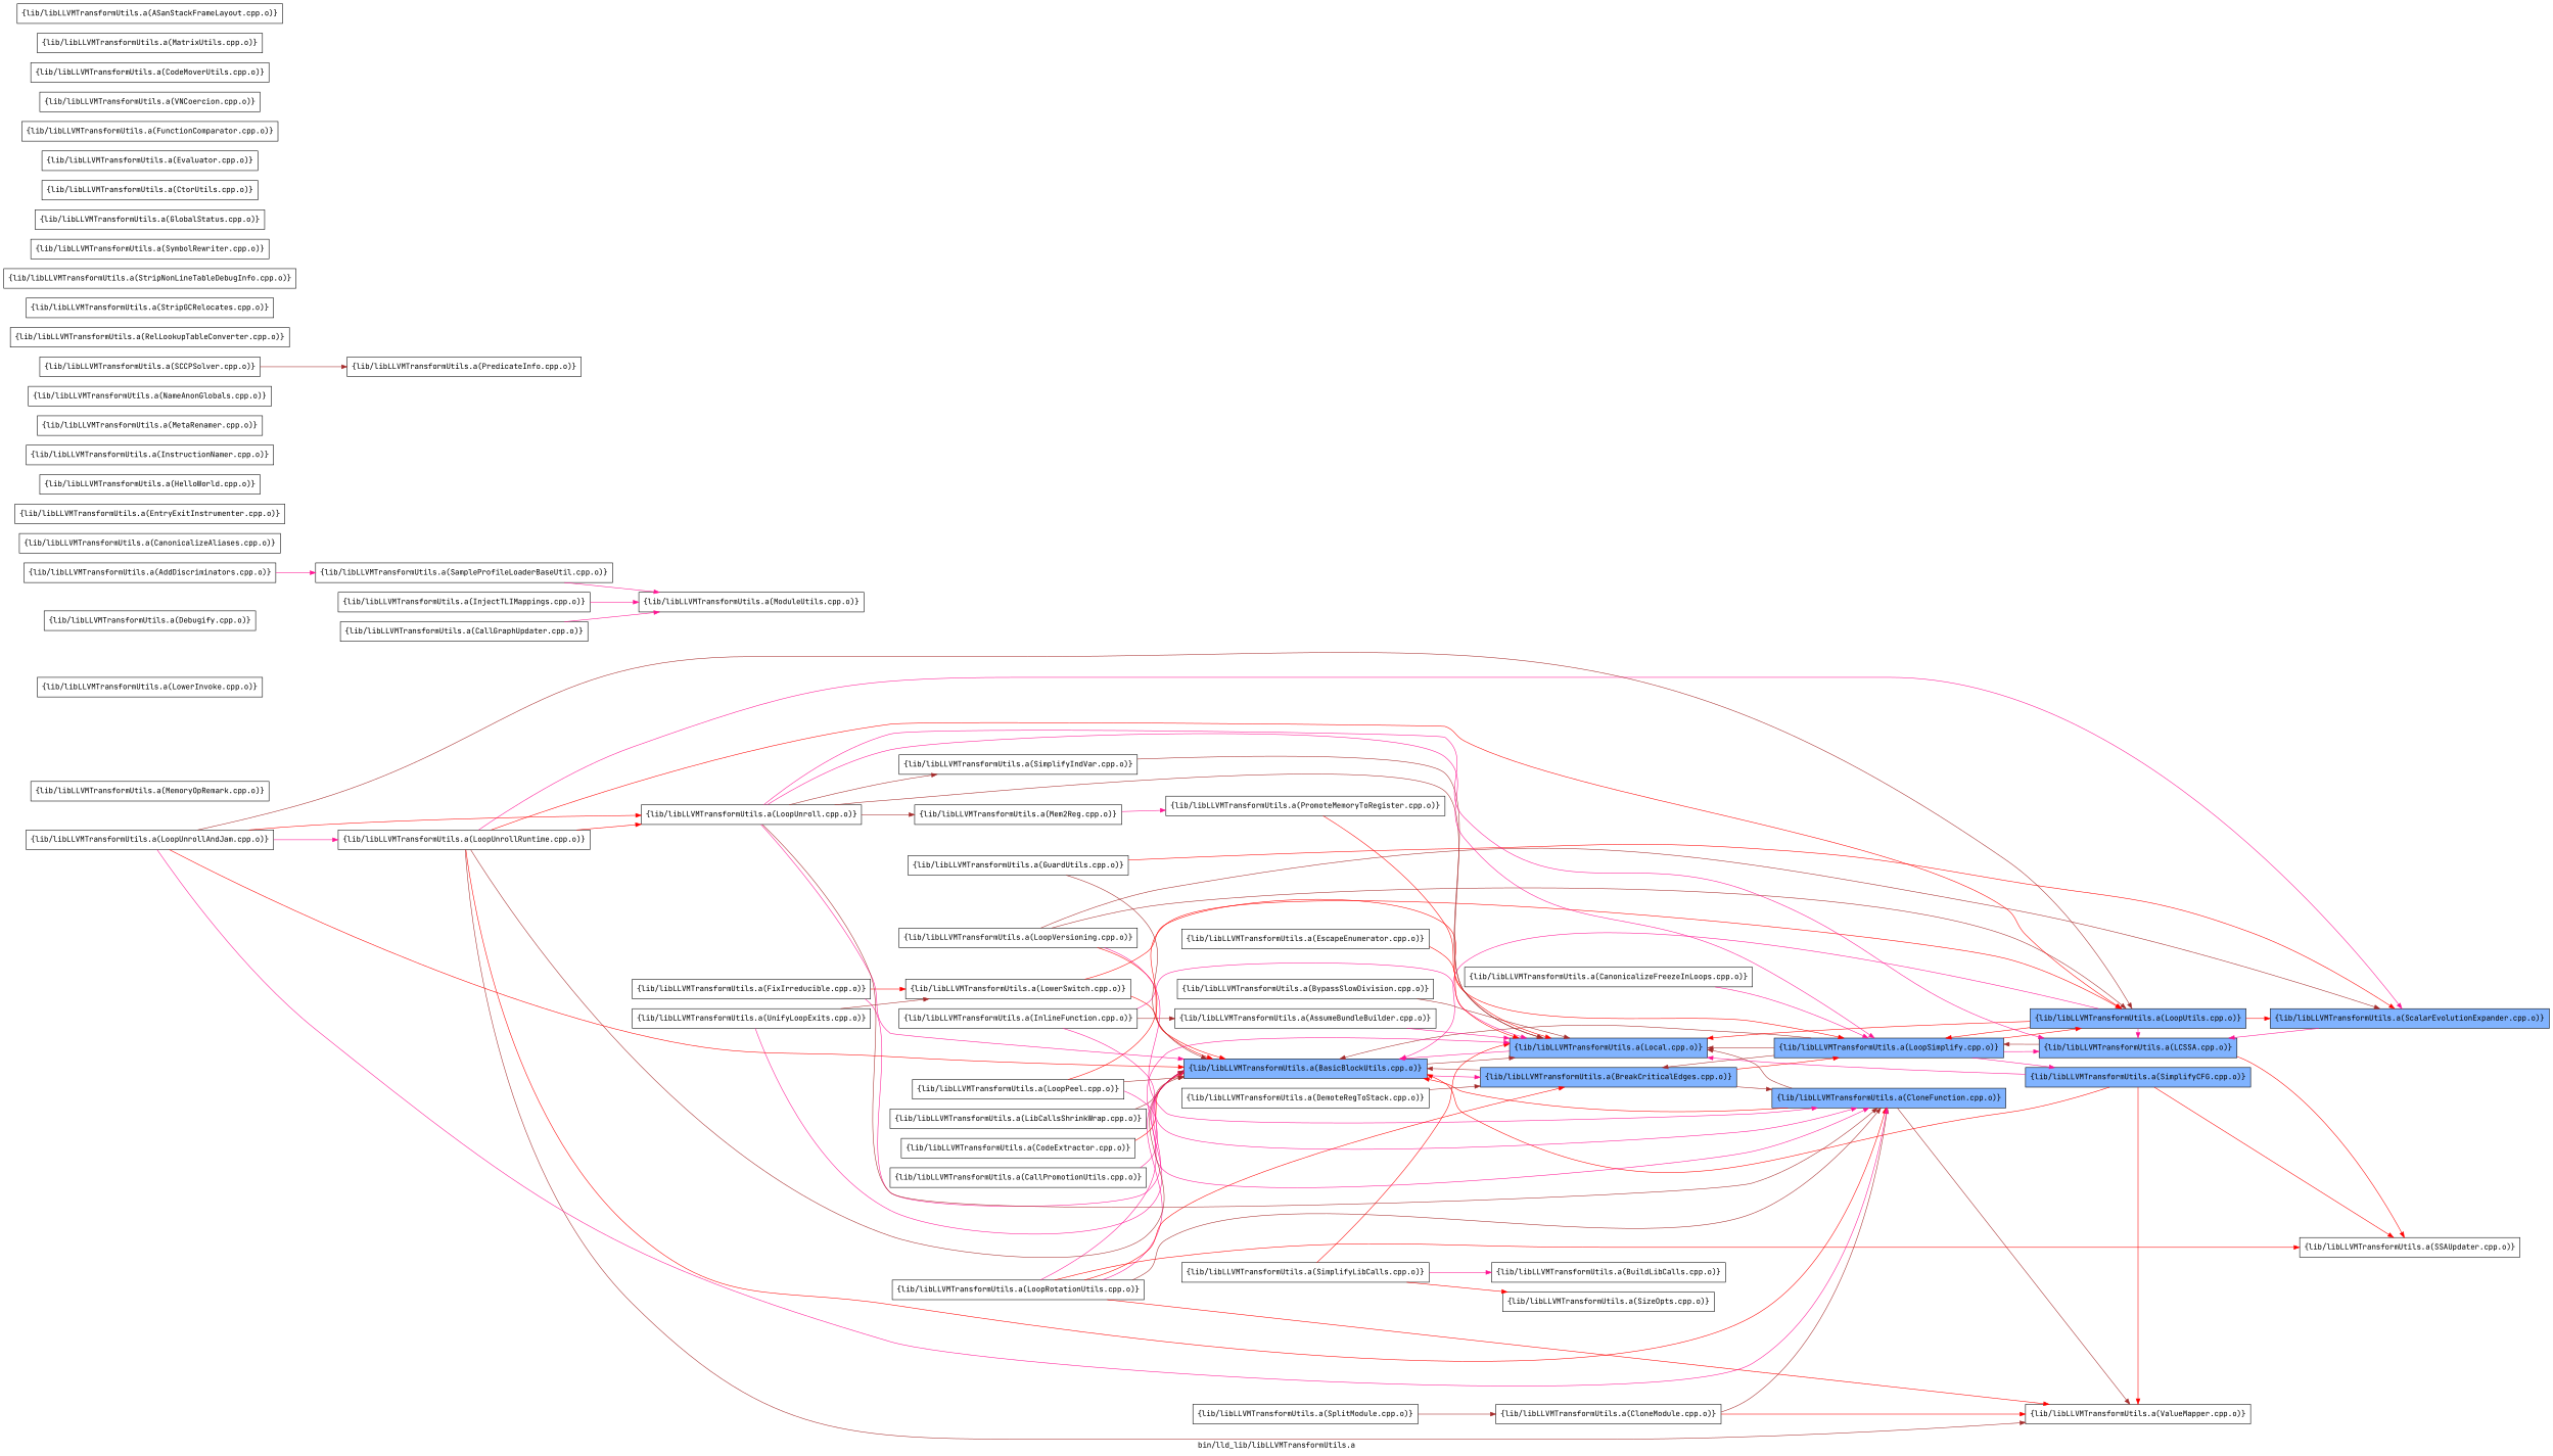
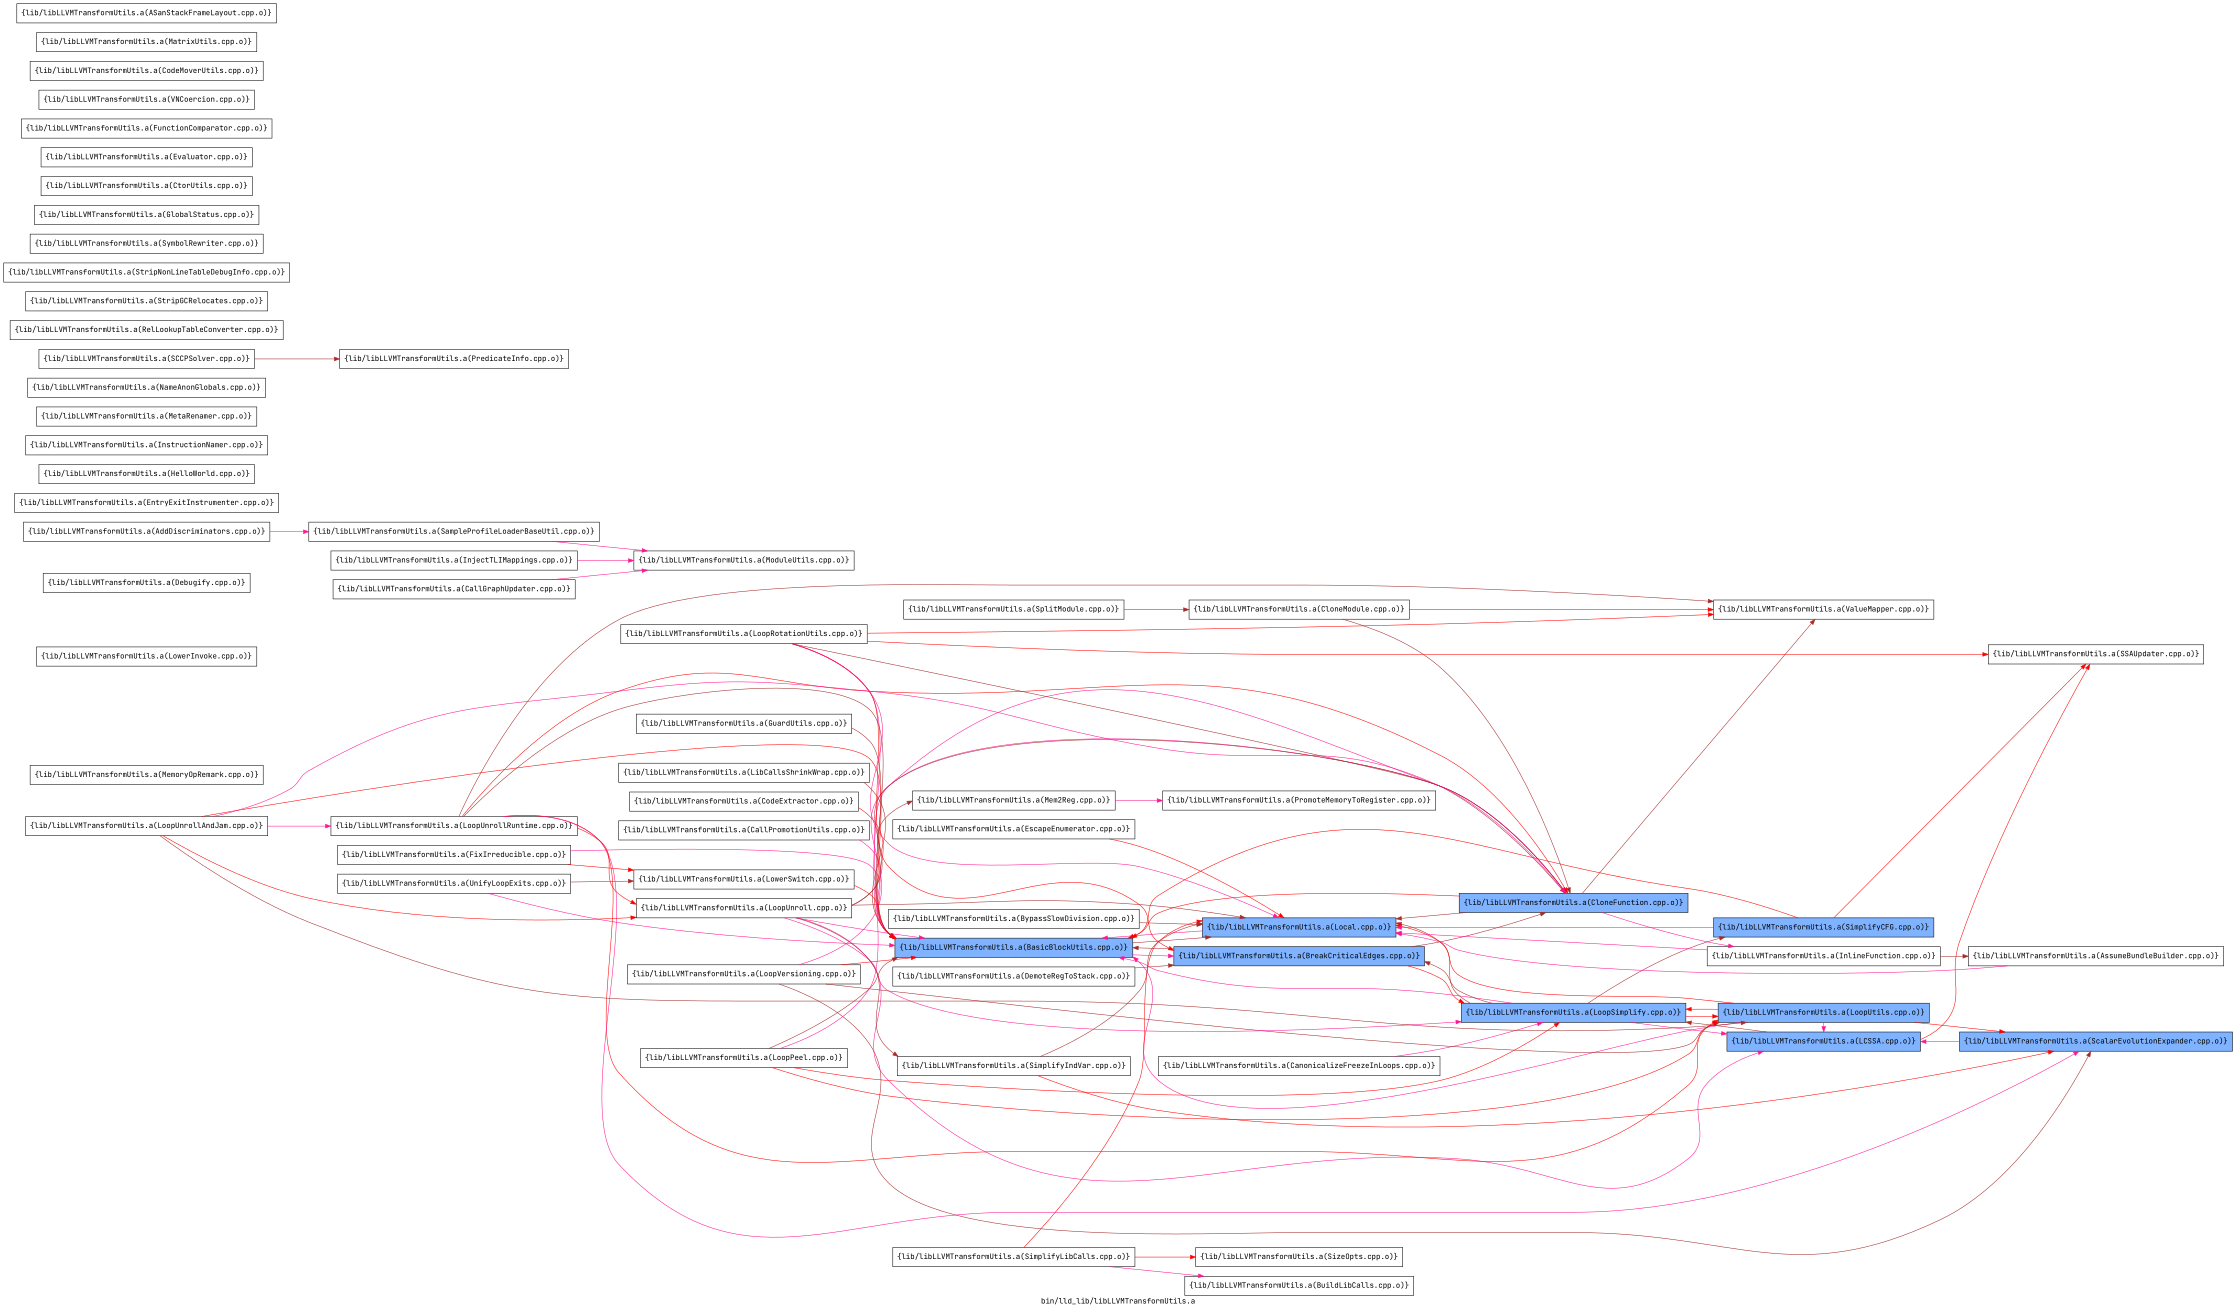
  digraph {
    fontname="JetBrains Mono"
    label="bin/lld_lib/libLLVMTransformUtils.a"
    rankdir=LR
    node [fontname="JetBrains Mono" group=0 shape=box]
    edge [color=deeppink fontname="JetBrains Mono"]
    n1 [fillcolor="0.600000 0.5 1" group=1 label="{lib/libLLVMTransformUtils.a(BasicBlockUtils.cpp.o)}" style=filled]
    n2 [fillcolor="0.600000 0.5 1" group=1 label="{lib/libLLVMTransformUtils.a(BreakCriticalEdges.cpp.o)}" style=filled]
    n3 [fillcolor="0.600000 0.5 1" group=1 label="{lib/libLLVMTransformUtils.a(Local.cpp.o)}" style=filled]
    n4 [fillcolor="0.600000 0.5 1" group=1 label="{lib/libLLVMTransformUtils.a(CloneFunction.cpp.o)}" style=filled]
    n5 [fillcolor="0.600000 0.5 1" group=1 label="{lib/libLLVMTransformUtils.a(LoopSimplify.cpp.o)}" style=filled]
    n6 [label="{lib/libLLVMTransformUtils.a(ValueMapper.cpp.o)}"]
    n7 [fillcolor="0.600000 0.5 1" group=1 label="{lib/libLLVMTransformUtils.a(LCSSA.cpp.o)}" style=filled]
    n8 [fillcolor="0.600000 0.5 1" group=1 label="{lib/libLLVMTransformUtils.a(LoopUtils.cpp.o)}" style=filled]
    n9 [fillcolor="0.600000 0.5 1" group=1 label="{lib/libLLVMTransformUtils.a(SimplifyCFG.cpp.o)}" style=filled]
    n10 [label="{lib/libLLVMTransformUtils.a(SSAUpdater.cpp.o)}"]
    n11 [fillcolor="0.600000 0.5 1" group=1 label="{lib/libLLVMTransformUtils.a(ScalarEvolutionExpander.cpp.o)}" style=filled]
    n12 [label="{lib/libLLVMTransformUtils.a(MemoryOpRemark.cpp.o)}"]
    n13 [label="{lib/libLLVMTransformUtils.a(SizeOpts.cpp.o)}"]
    n14 [label="{lib/libLLVMTransformUtils.a(SplitModule.cpp.o)}"]
    n15 [label="{lib/libLLVMTransformUtils.a(CloneModule.cpp.o)}"]
    n16 [label="{lib/libLLVMTransformUtils.a(CanonicalizeFreezeInLoops.cpp.o)}"]
    n17 [label="{lib/libLLVMTransformUtils.a(LowerInvoke.cpp.o)}"]
    n18 [label="{lib/libLLVMTransformUtils.a(BypassSlowDivision.cpp.o)}"]
    n19 [label="{lib/libLLVMTransformUtils.a(SimplifyLibCalls.cpp.o)}"]
    n20 [label="{lib/libLLVMTransformUtils.a(BuildLibCalls.cpp.o)}"]
    n21 [label="{lib/libLLVMTransformUtils.a(Debugify.cpp.o)}"]
    n22 [label="{lib/libLLVMTransformUtils.a(InlineFunction.cpp.o)}"]
    n23 [label="{lib/libLLVMTransformUtils.a(AssumeBundleBuilder.cpp.o)}"]
    n24 [label="{lib/libLLVMTransformUtils.a(DemoteRegToStack.cpp.o)}"]
    n25 [label="{lib/libLLVMTransformUtils.a(EscapeEnumerator.cpp.o)}"]
    n26 [label="{lib/libLLVMTransformUtils.a(ModuleUtils.cpp.o)}"]
    n27 [label="{lib/libLLVMTransformUtils.a(SampleProfileLoaderBaseUtil.cpp.o)}"]
    n28 [label="{lib/libLLVMTransformUtils.a(AddDiscriminators.cpp.o)}"]
-   n29 [label="{lib/libLLVMTransformUtils.a(CanonicalizeAliases.cpp.o)}"]
    n30 [label="{lib/libLLVMTransformUtils.a(EntryExitInstrumenter.cpp.o)}"]
    n31 [label="{lib/libLLVMTransformUtils.a(FixIrreducible.cpp.o)}"]
    n32 [label="{lib/libLLVMTransformUtils.a(LowerSwitch.cpp.o)}"]
    n33 [label="{lib/libLLVMTransformUtils.a(HelloWorld.cpp.o)}"]
    n34 [label="{lib/libLLVMTransformUtils.a(InjectTLIMappings.cpp.o)}"]
    n35 [label="{lib/libLLVMTransformUtils.a(InstructionNamer.cpp.o)}"]
    n36 [label="{lib/libLLVMTransformUtils.a(LibCallsShrinkWrap.cpp.o)}"]
    n37 [label="{lib/libLLVMTransformUtils.a(LoopVersioning.cpp.o)}"]
    n38 [label="{lib/libLLVMTransformUtils.a(Mem2Reg.cpp.o)}"]
    n39 [label="{lib/libLLVMTransformUtils.a(PromoteMemoryToRegister.cpp.o)}"]
    n40 [label="{lib/libLLVMTransformUtils.a(MetaRenamer.cpp.o)}"]
    n41 [label="{lib/libLLVMTransformUtils.a(NameAnonGlobals.cpp.o)}"]
    n42 [label="{lib/libLLVMTransformUtils.a(PredicateInfo.cpp.o)}"]
    n43 [label="{lib/libLLVMTransformUtils.a(RelLookupTableConverter.cpp.o)}"]
    n44 [label="{lib/libLLVMTransformUtils.a(StripGCRelocates.cpp.o)}"]
    n45 [label="{lib/libLLVMTransformUtils.a(StripNonLineTableDebugInfo.cpp.o)}"]
    n46 [label="{lib/libLLVMTransformUtils.a(SymbolRewriter.cpp.o)}"]
    n47 [label="{lib/libLLVMTransformUtils.a(UnifyLoopExits.cpp.o)}"]
    n48 [label="{lib/libLLVMTransformUtils.a(CallGraphUpdater.cpp.o)}"]
    n49 [label="{lib/libLLVMTransformUtils.a(CodeExtractor.cpp.o)}"]
    n50 [label="{lib/libLLVMTransformUtils.a(GlobalStatus.cpp.o)}"]
    n51 [label="{lib/libLLVMTransformUtils.a(CtorUtils.cpp.o)}"]
    n52 [label="{lib/libLLVMTransformUtils.a(Evaluator.cpp.o)}"]
    n53 [label="{lib/libLLVMTransformUtils.a(CallPromotionUtils.cpp.o)}"]
    n54 [label="{lib/libLLVMTransformUtils.a(FunctionComparator.cpp.o)}"]
    n55 [label="{lib/libLLVMTransformUtils.a(SCCPSolver.cpp.o)}"]
    n56 [label="{lib/libLLVMTransformUtils.a(GuardUtils.cpp.o)}"]
    n57 [label="{lib/libLLVMTransformUtils.a(VNCoercion.cpp.o)}"]
    n58 [label="{lib/libLLVMTransformUtils.a(SimplifyIndVar.cpp.o)}"]
    n59 [label="{lib/libLLVMTransformUtils.a(CodeMoverUtils.cpp.o)}"]
    n60 [label="{lib/libLLVMTransformUtils.a(LoopPeel.cpp.o)}"]
    n61 [label="{lib/libLLVMTransformUtils.a(LoopRotationUtils.cpp.o)}"]
    n62 [label="{lib/libLLVMTransformUtils.a(LoopUnroll.cpp.o)}"]
    n63 [label="{lib/libLLVMTransformUtils.a(LoopUnrollRuntime.cpp.o)}"]
    n64 [label="{lib/libLLVMTransformUtils.a(LoopUnrollAndJam.cpp.o)}"]
    n65 [label="{lib/libLLVMTransformUtils.a(MatrixUtils.cpp.o)}"]
    n66 [label="{lib/libLLVMTransformUtils.a(ASanStackFrameLayout.cpp.o)}"]
    subgraph sub_1 {
      rank=same
      n1
    }
    subgraph sub_2 {
      rank=same
      n2
      n3
    }
    subgraph sub_3 {
      rank=same
      n4
      n5
    }
    subgraph sub_4 {
      rank=same
      n6
      n7
      n8
      n9
    }
    n1 -> n2
    n1 -> n3 [color=brown]
    n2 -> n1 [color=brown]
    n2 -> n4 [color=brown]
    n2 -> n5 [color=red]
    n3 -> n1
    n4 -> n1 [color=red]
    n4 -> n3 [color=brown]
    n4 -> n6 [color=brown]
-   n5 -> n1 [color=brown]
+   n5 -> n1
    n5 -> n2 [color=brown]
    n5 -> n3 [color=brown]
    n5 -> n7
    n5 -> n8 [color=red]
-   n5 -> n9
+   n5 -> n9 [color=brown]
    n7 -> n5 [color=brown]
    n7 -> n10 [color=red]
    n8 -> n1
    n8 -> n3 [color=red]
    n8 -> n5 [color=red]
    n8 -> n7
    n8 -> n11 [color=red]
    n9 -> n1 [color=red]
    n9 -> n3
-   n9 -> n6 [color=red]
    n9 -> n10 [color=red]
    n11 -> n7
    n14 -> n15 [color=brown]
    n15 -> n4 [color=brown]
    n15 -> n6 [color=red]
    n16 -> n5
    n18 -> n3 [color=brown]
    n19 -> n3 [color=red]
    n19 -> n13 [color=red]
    n19 -> n20
    n22 -> n3
-   n22 -> n4
+   n4 -> n22
    n22 -> n23 [color=brown]
    n23 -> n3
    n24 -> n2 [color=brown]
    n25 -> n3 [color=red]
    n27 -> n26
    n28 -> n27
    n31 -> n1
    n31 -> n32 [color=red]
    n32 -> n1 [color=red]
    n34 -> n26
    n36 -> n1 [color=brown]
    n37 -> n1 [color=red]
    n37 -> n4
    n37 -> n8 [color=brown]
    n37 -> n11 [color=brown]
    n38 -> n39
-   n39 -> n3 [color=red]
    n47 -> n1
    n47 -> n32 [color=brown]
    n48 -> n26
    n49 -> n1 [color=red]
    n53 -> n1
    n55 -> n42 [color=brown]
    n56 -> n1 [color=brown]
    n58 -> n3 [color=brown]
-   n56 -> n11 [color=red]
+   n58 -> n11 [color=red]
    n60 -> n1 [color=brown]
    n60 -> n4
-   n32 -> n5 [color=red]
+   n60 -> n5 [color=red]
    n60 -> n8 [color=red]
    n61 -> n1
    n61 -> n2 [color=red]
    n61 -> n3
    n61 -> n4 [color=brown]
    n61 -> n6 [color=red]
    n61 -> n10 [color=red]
    n62 -> n1
    n62 -> n3 [color=brown]
    n62 -> n4 [color=brown]
    n62 -> n5
    n62 -> n7
    n62 -> n38 [color=brown]
    n62 -> n58 [color=brown]
    n63 -> n1 [color=brown]
    n63 -> n4 [color=red]
    n63 -> n6 [color=brown]
    n63 -> n8 [color=red]
    n63 -> n11
    n63 -> n62 [color=red]
    n64 -> n1 [color=red]
    n64 -> n4
    n64 -> n8 [color=brown]
    n64 -> n62 [color=red]
    n64 -> n63
  }
